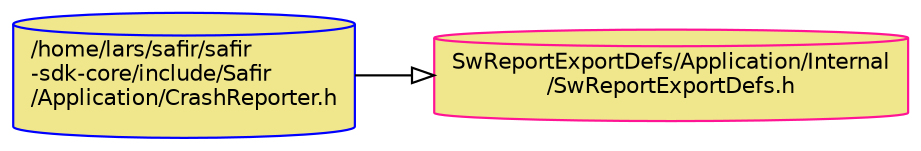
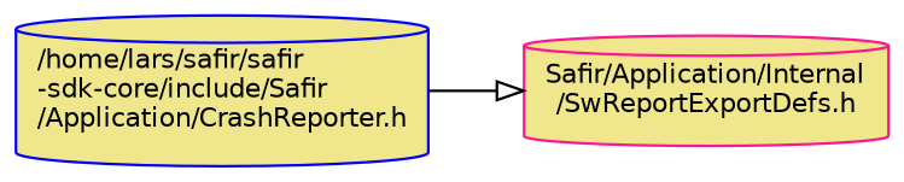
  digraph {
    rankdir=LR
    node [fillcolor=khaki fontname=Helvetica fontsize=10 shape=cylinder style=filled]
    n1 [color=blue fontcolor=black height=0.2 label="/home/lars/safir/safir\l-sdk-core/include/Safir\l/Application/CrashReporter.h" width=0.4]
-   n2 [color=deeppink height=0.2 label="SwReportExportDefs/Application/Internal\l/SwReportExportDefs.h" width=0.4]
+   n2 [color=deeppink height=0.2 label="Safir/Application/Internal\l/SwReportExportDefs.h" width=0.4]
    n1 -> n2 [color=black fontname=Helvetica fontsize=10 labelfontname=Helvetica labelfontsize=10 style=solid arrowhead=onormal]
  }
